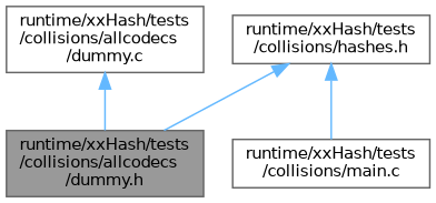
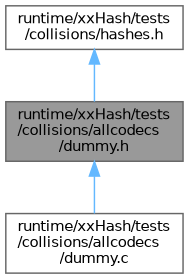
  digraph {
    node [color=grey40 fillcolor=white fontname=Helvetica fontsize=10 shape=box style=filled]
    edge [color=steelblue1 dir=back fontname=Helvetica fontsize=10 labelfontname=Helvetica labelfontsize=10 style=solid]
    n1 [color=gray40 fillcolor=grey60 fontcolor=black height=0.2 label="runtime/xxHash/tests\l/collisions/allcodecs\l/dummy.h" width=0.4]
    n2 [height=0.2 label="runtime/xxHash/tests\l/collisions/allcodecs\l/dummy.c" width=0.4]
    n3 [height=0.2 label="runtime/xxHash/tests\l/collisions/hashes.h" width=0.4]
-   n4 [height=0.2 label="runtime/xxHash/tests\l/collisions/main.c" width=0.4]
-   n2 -> n1
+   n1 -> n2
    n3 -> n1
-   n3 -> n4
  }
